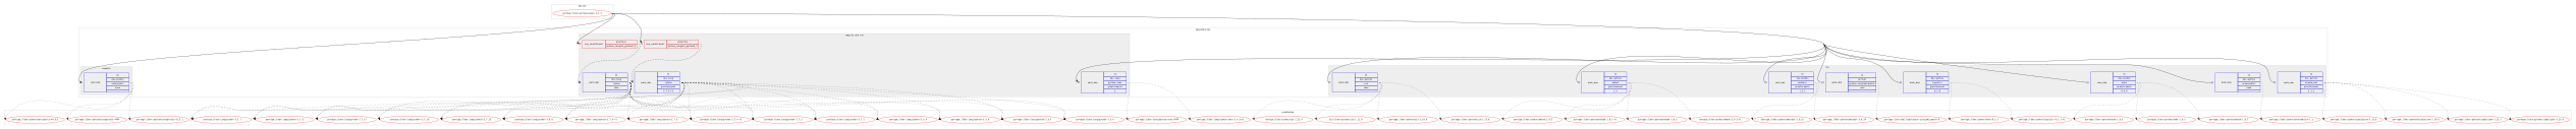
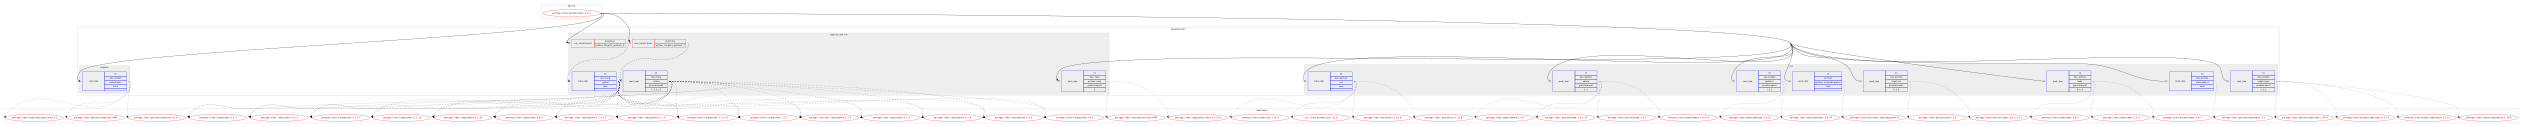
  digraph {
    compound=true
    concentrate=true
    fontname="JetBrains Mono"
    fontsize=10
    newrank=true
    rankdir=TB
    ranksep=1.5
    node [color=red fontname="JetBrains Mono" fontsize=10]
    edge [arrowhead=vee fontname="JetBrains Mono" headport=w style=dotted tailport=e weight=100]
    n1 [label="portage://dev-python/pecan-1.1.2" width=4]
    n2 [color=blue label=<<TABLE BORDER="0" CELLBORDER="1" CELLSPACING="0" CELLPADDING="4" WIDTH="220"><TR><TD ROWSPAN="6" CELLPADDING="30">pack_dep</TD></TR><TR><TD WIDTH="110">no</TD></TR><TR><TD>dev-python</TD></TR><TR><TD>setuptools</TD></TR><TR><TD>none</TD></TR><TR><TD></TD></TR></TABLE>> shape=none]
    n3 [color=blue label=<<TABLE BORDER="0" CELLBORDER="1" CELLSPACING="0" CELLPADDING="4" WIDTH="220"><TR><TD ROWSPAN="6" CELLPADDING="30">pack_dep</TD></TR><TR><TD WIDTH="110">no</TD></TR><TR><TD>dev-lang</TD></TR><TR><TD>python</TD></TR><TR><TD>greaterequal</TD></TR><TR><TD>2.7.5-r2</TD></TR></TABLE>> shape=none]
    n4 [label=<<TABLE BORDER="0" CELLBORDER="1" CELLSPACING="0" CELLPADDING="4"><TR><TD ROWSPAN="3" CELLPADDING="10">use_conditional</TD></TR><TR><TD>positive</TD></TR><TR><TD>python_targets_python2_7</TD></TR></TABLE>> shape=none]
    n5 [color=blue label=<<TABLE BORDER="0" CELLBORDER="1" CELLSPACING="0" CELLPADDING="4" WIDTH="220"><TR><TD ROWSPAN="6" CELLPADDING="30">pack_dep</TD></TR><TR><TD WIDTH="110">no</TD></TR><TR><TD>dev-lang</TD></TR><TR><TD>python</TD></TR><TR><TD>none</TD></TR><TR><TD></TD></TR></TABLE>> shape=none]
    n6 [label=<<TABLE BORDER="0" CELLBORDER="1" CELLSPACING="0" CELLPADDING="4"><TR><TD ROWSPAN="3" CELLPADDING="10">use_conditional</TD></TR><TR><TD>positive</TD></TR><TR><TD>python_targets_python3_5</TD></TR></TABLE>> shape=none]
    n7 [color=blue label=<<TABLE BORDER="0" CELLBORDER="1" CELLSPACING="0" CELLPADDING="4" WIDTH="220"><TR><TD ROWSPAN="6" CELLPADDING="30">pack_dep</TD></TR><TR><TD WIDTH="110">no</TD></TR><TR><TD>dev-lang</TD></TR><TR><TD>python-exec</TD></TR><TR><TD>greaterequal</TD></TR><TR><TD>2</TD></TR></TABLE>> shape=none]
    n8 [color=blue label=<<TABLE BORDER="0" CELLBORDER="1" CELLSPACING="0" CELLPADDING="4" WIDTH="220"><TR><TD ROWSPAN="6" CELLPADDING="30">pack_dep</TD></TR><TR><TD WIDTH="110">no</TD></TR><TR><TD>dev-python</TD></TR><TR><TD>logutils</TD></TR><TR><TD>greaterequal</TD></TR><TR><TD>0.3.0</TD></TR></TABLE>> shape=none]
    n9 [color=blue label=<<TABLE BORDER="0" CELLBORDER="1" CELLSPACING="0" CELLPADDING="4" WIDTH="220"><TR><TD ROWSPAN="6" CELLPADDING="30">pack_dep</TD></TR><TR><TD WIDTH="110">no</TD></TR><TR><TD>dev-python</TD></TR><TR><TD>mako</TD></TR><TR><TD>greaterequal</TD></TR><TR><TD>0.4.0</TD></TR></TABLE>> shape=none]
    n10 [color=blue label=<<TABLE BORDER="0" CELLBORDER="1" CELLSPACING="0" CELLPADDING="4" WIDTH="220"><TR><TD ROWSPAN="6" CELLPADDING="30">pack_dep</TD></TR><TR><TD WIDTH="110">no</TD></TR><TR><TD>dev-python</TD></TR><TR><TD>ordereddict</TD></TR><TR><TD>none</TD></TR><TR><TD></TD></TR></TABLE>> shape=none]
    n11 [color=blue label=<<TABLE BORDER="0" CELLBORDER="1" CELLSPACING="0" CELLPADDING="4" WIDTH="220"><TR><TD ROWSPAN="6" CELLPADDING="30">pack_dep</TD></TR><TR><TD WIDTH="110">no</TD></TR><TR><TD>dev-python</TD></TR><TR><TD>simplejson</TD></TR><TR><TD>greaterequal</TD></TR><TR><TD>2.1.1</TD></TR></TABLE>> shape=none]
    n12 [color=blue label=<<TABLE BORDER="0" CELLBORDER="1" CELLSPACING="0" CELLPADDING="4" WIDTH="220"><TR><TD ROWSPAN="6" CELLPADDING="30">pack_dep</TD></TR><TR><TD WIDTH="110">no</TD></TR><TR><TD>dev-python</TD></TR><TR><TD>six</TD></TR><TR><TD>none</TD></TR><TR><TD></TD></TR></TABLE>> shape=none]
    n13 [color=blue label=<<TABLE BORDER="0" CELLBORDER="1" CELLSPACING="0" CELLPADDING="4" WIDTH="220"><TR><TD ROWSPAN="6" CELLPADDING="30">pack_dep</TD></TR><TR><TD WIDTH="110">no</TD></TR><TR><TD>dev-python</TD></TR><TR><TD>webob</TD></TR><TR><TD>greaterequal</TD></TR><TR><TD>1.4</TD></TR></TABLE>> shape=none]
    n14 [color=blue label=<<TABLE BORDER="0" CELLBORDER="1" CELLSPACING="0" CELLPADDING="4" WIDTH="220"><TR><TD ROWSPAN="6" CELLPADDING="30">pack_dep</TD></TR><TR><TD WIDTH="110">no</TD></TR><TR><TD>dev-python</TD></TR><TR><TD>webtest</TD></TR><TR><TD>greaterequal</TD></TR><TR><TD>1.3.1</TD></TR></TABLE>> shape=none]
    n15 [color=blue label=<<TABLE BORDER="0" CELLBORDER="1" CELLSPACING="0" CELLPADDING="4" WIDTH="220"><TR><TD ROWSPAN="6" CELLPADDING="30">pack_dep</TD></TR><TR><TD WIDTH="110">no</TD></TR><TR><TD>virtual</TD></TR><TR><TD>python-singledispatch</TD></TR><TR><TD>none</TD></TR><TR><TD></TD></TR></TABLE>> shape=none]
    n16 [label="portage://dev-python/setuptools-40.6.3" width=4]
    n17 [label="portage://dev-python/setuptools-41.5.1" width=4]
    n18 [label="portage://dev-python/setuptools-9999" width=4]
    n19 [label="portage://dev-lang/python-2.7.15" width=4]
    n20 [label="portage://dev-lang/python-2.7.16" width=4]
    n21 [label="portage://dev-lang/python-2.7.17" width=4]
    n22 [label="portage://dev-lang/python-3.5.5" width=4]
    n23 [label="portage://dev-lang/python-3.5.7" width=4]
    n24 [label="portage://dev-lang/python-3.5.9" width=4]
    n25 [label="portage://dev-lang/python-3.6.5" width=4]
    n26 [label="portage://dev-lang/python-3.6.8" width=4]
    n27 [label="portage://dev-lang/python-3.6.9" width=4]
-   n28 [label="portage://dev-lang/python-3.7.2" width=4]
+   n28 [label="portage://virtual-lang/python-3.7.2" width=4]
    n29 [label="portage://dev-lang/python-3.7.3" width=4]
    n30 [label="portage://dev-lang/python-3.7.4-r1" width=4]
    n31 [label="portage://dev-lang/python-3.7.5" width=4]
    n32 [label="portage://dev-lang/python-3.7.5-r1" width=4]
    n33 [label="portage://dev-lang/python-3.8.0" width=4]
    n34 [label="portage://dev-lang/python-exec-2.4.6-r1" width=4]
    n35 [label="portage://dev-lang/python-exec-9999" width=4]
    n36 [label="portage://dev-python/none-0.3.3" width=4]
    n37 [label="portage://dev-python/logutils-0.3.3-r1" width=4]
    n38 [label="portage://dev-python/mako-1.0.3" width=4]
    n39 [label="portage://dev-python/mako-1.0.6" width=4]
    n40 [label="portage://dev-python/webob-1.0.7" width=4]
    n41 [label="portage://dev-python/ordereddict-1.1" width=4]
    n42 [label="portage://dev-python/simplejson-3.13.2" width=4]
    n43 [label="portage://dev-python/simplejson-3.14.0" width=4]
    n44 [label="portage://dev-python/simplejson-3.15.0" width=4]
    n45 [label="portage://dev-python/simplejson-3.16.0" width=4]
-   n46 [label="portage://virtual/simplejson-singledispatch-0" width=4]
+   n46 [label="portage://virtual/python-singledispatch-0" width=4]
    n47 [label="portage://dev-python/six-1.10.0" width=4]
    n48 [label="six://dev-python/six-1.11.0" width=4]
    n49 [label="portage://dev-python/six-1.12.0" width=4]
    n50 [label="portage://dev-python/six-1.13.0" width=4]
    n51 [label="portage://dev-python/webob-1.8.2" width=4]
    n52 [label="portage://dev-python/webob-1.8.2-r1" width=4]
    n53 [label="portage://dev-python/webob-1.8.5" width=4]
    n54 [label="portage://dev-python/webob-1.8.5-r1" width=4]
    n55 [label="portage://dev-python/webtest-2.0.21" width=4]
    n56 [label="portage://dev-python/webtest-2.0.29" width=4]
    subgraph cluster_1 {
      color=gray
      label=<<i>ebuild</i>>
      n1
    }
    subgraph cluster_2 {
      color=gray
      label=<<i>dependencies</i>>
      subgraph cluster_3 {
        color=gray
        fillcolor="#eeeeee"
        label=<<i>compile</i>>
        style=filled
        subgraph sub_4 {
          color=gray
          fillcolor="#eeeeee"
          label=<<i>compile</i>>
          style=filled
          n2
        }
      }
      subgraph cluster_5 {
        color=gray
        fillcolor="#eeeeee"
        label=<<i>compile and run</i>>
        style=filled
        subgraph sub_6 {
          color=gray
          fillcolor="#eeeeee"
          label=<<i>compile and run</i>>
          style=filled
          n4
          subgraph sub_7 {
            color=gray
            fillcolor="#eeeeee"
            label=<<i>compile and run</i>>
            style=filled
            n3
          }
        }
        subgraph sub_8 {
          color=gray
          fillcolor="#eeeeee"
          label=<<i>compile and run</i>>
          style=filled
          n6
          subgraph sub_9 {
            color=gray
            fillcolor="#eeeeee"
            label=<<i>compile and run</i>>
            style=filled
            n5
          }
        }
        subgraph sub_10 {
          color=gray
          fillcolor="#eeeeee"
          label=<<i>compile and run</i>>
          style=filled
          n7
        }
      }
      subgraph cluster_11 {
        color=gray
        fillcolor="#eeeeee"
        label=<<i>run</i>>
        style=filled
        subgraph sub_12 {
          color=gray
          fillcolor="#eeeeee"
          label=<<i>run</i>>
          style=filled
          n8
        }
        subgraph sub_13 {
          color=gray
          fillcolor="#eeeeee"
          label=<<i>run</i>>
          style=filled
          n9
        }
        subgraph sub_14 {
          color=gray
          fillcolor="#eeeeee"
          label=<<i>run</i>>
          style=filled
          n10
        }
        subgraph sub_15 {
          color=gray
          fillcolor="#eeeeee"
          label=<<i>run</i>>
          style=filled
          n11
        }
        subgraph sub_16 {
          color=gray
          fillcolor="#eeeeee"
          label=<<i>run</i>>
          style=filled
          n12
        }
        subgraph sub_17 {
          color=gray
          fillcolor="#eeeeee"
          label=<<i>run</i>>
          style=filled
          n13
        }
        subgraph sub_18 {
          color=gray
          fillcolor="#eeeeee"
          label=<<i>run</i>>
          style=filled
          n14
        }
        subgraph sub_19 {
          color=gray
          fillcolor="#eeeeee"
          label=<<i>run</i>>
          style=filled
          n15
        }
      }
    }
    subgraph cluster_20 {
      color=gray
      label=<<i>candidates</i>>
      rank=same
      subgraph sub_21 {
        color=black
        label=<<i>candidates</i>>
        nodesep=1
        rank=same
        n16
        n17
        n18
      }
      subgraph sub_22 {
        color=black
        label=<<i>candidates</i>>
        nodesep=1
        rank=same
        n19
        n20
        n21
        n22
        n23
        n24
        n25
        n26
        n27
        n28
        n29
        n30
        n31
        n32
        n33
      }
      subgraph sub_23 {
        color=black
        label=<<i>candidates</i>>
        nodesep=1
        rank=same
        n19
        n20
        n21
        n22
        n23
        n24
        n25
        n26
        n27
        n28
        n29
        n30
        n31
        n32
        n33
      }
      subgraph sub_24 {
        color=black
        label=<<i>candidates</i>>
        nodesep=1
        rank=same
        n34
        n35
      }
      subgraph sub_25 {
        color=black
        label=<<i>candidates</i>>
        nodesep=1
        rank=same
        n36
        n37
      }
      subgraph sub_26 {
        color=black
        label=<<i>candidates</i>>
        nodesep=1
        rank=same
        n38
        n39
        n40
      }
      subgraph sub_27 {
        color=black
        label=<<i>candidates</i>>
        nodesep=1
        rank=same
        n41
      }
      subgraph sub_28 {
        color=black
        label=<<i>candidates</i>>
        nodesep=1
        rank=same
        n42
        n43
        n44
        n45
      }
      subgraph sub_29 {
        color=black
        label=<<i>candidates</i>>
        nodesep=1
        rank=same
        n46
      }
      subgraph sub_30 {
        color=black
        label=<<i>candidates</i>>
        nodesep=1
        rank=same
        n47
        n48
        n49
        n50
      }
      subgraph sub_31 {
        color=black
        label=<<i>candidates</i>>
        nodesep=1
        rank=same
        n51
        n52
        n53
        n54
      }
      subgraph sub_32 {
        color=black
        label=<<i>candidates</i>>
        nodesep=1
        rank=same
        n55
        n56
      }
    }
    n1 -> n2 [style=solid weight=20]
    n1 -> n4 [arrowhead=odotvee style=solid weight=20]
    n1 -> n6 [arrowhead=odotvee style=solid weight=20]
    n1 -> n7 [arrowhead=odotvee style=solid weight=20]
    n1 -> n8 [arrowhead=odot style=solid weight=20]
    n1 -> n9 [arrowhead=odot style=solid weight=20]
    n1 -> n10 [arrowhead=odot style=solid weight=20]
    n1 -> n11 [arrowhead=odot style=solid weight=20]
    n1 -> n12 [arrowhead=odot style=solid weight=20]
    n1 -> n13 [arrowhead=odot style=solid weight=20]
    n1 -> n14 [arrowhead=odot style=solid weight=20]
    n1 -> n15 [arrowhead=odot style=solid weight=20]
    n2 -> n16
    n2 -> n17
    n2 -> n18
    n3 -> n19
    n3 -> n20
    n3 -> n21
    n3 -> n22
    n3 -> n23
    n3 -> n24
    n3 -> n25
    n3 -> n26
    n3 -> n27
    n3 -> n28
    n3 -> n29
    n3 -> n30
    n3 -> n31
    n3 -> n32
    n3 -> n33
    n4 -> n3 [style=dashed weight=20]
    n5 -> n19
    n5 -> n20
    n5 -> n21
    n5 -> n22
    n5 -> n23
    n5 -> n24
    n5 -> n25
    n5 -> n26
    n5 -> n27
    n5 -> n28
    n5 -> n29
    n5 -> n30
    n5 -> n31
    n5 -> n32
    n5 -> n33
    n6 -> n5 [style=dashed weight=20]
    n7 -> n34
    n7 -> n35
    n8 -> n36
    n8 -> n37
    n9 -> n38
    n9 -> n39
    n9 -> n40
    n10 -> n41
    n11 -> n42
    n11 -> n43
    n11 -> n44
    n11 -> n45
    n12 -> n47
    n12 -> n48
    n12 -> n49
    n12 -> n50
    n13 -> n51
    n13 -> n52
    n13 -> n53
    n13 -> n54
    n14 -> n55
    n14 -> n56
    n15 -> n46
  }
